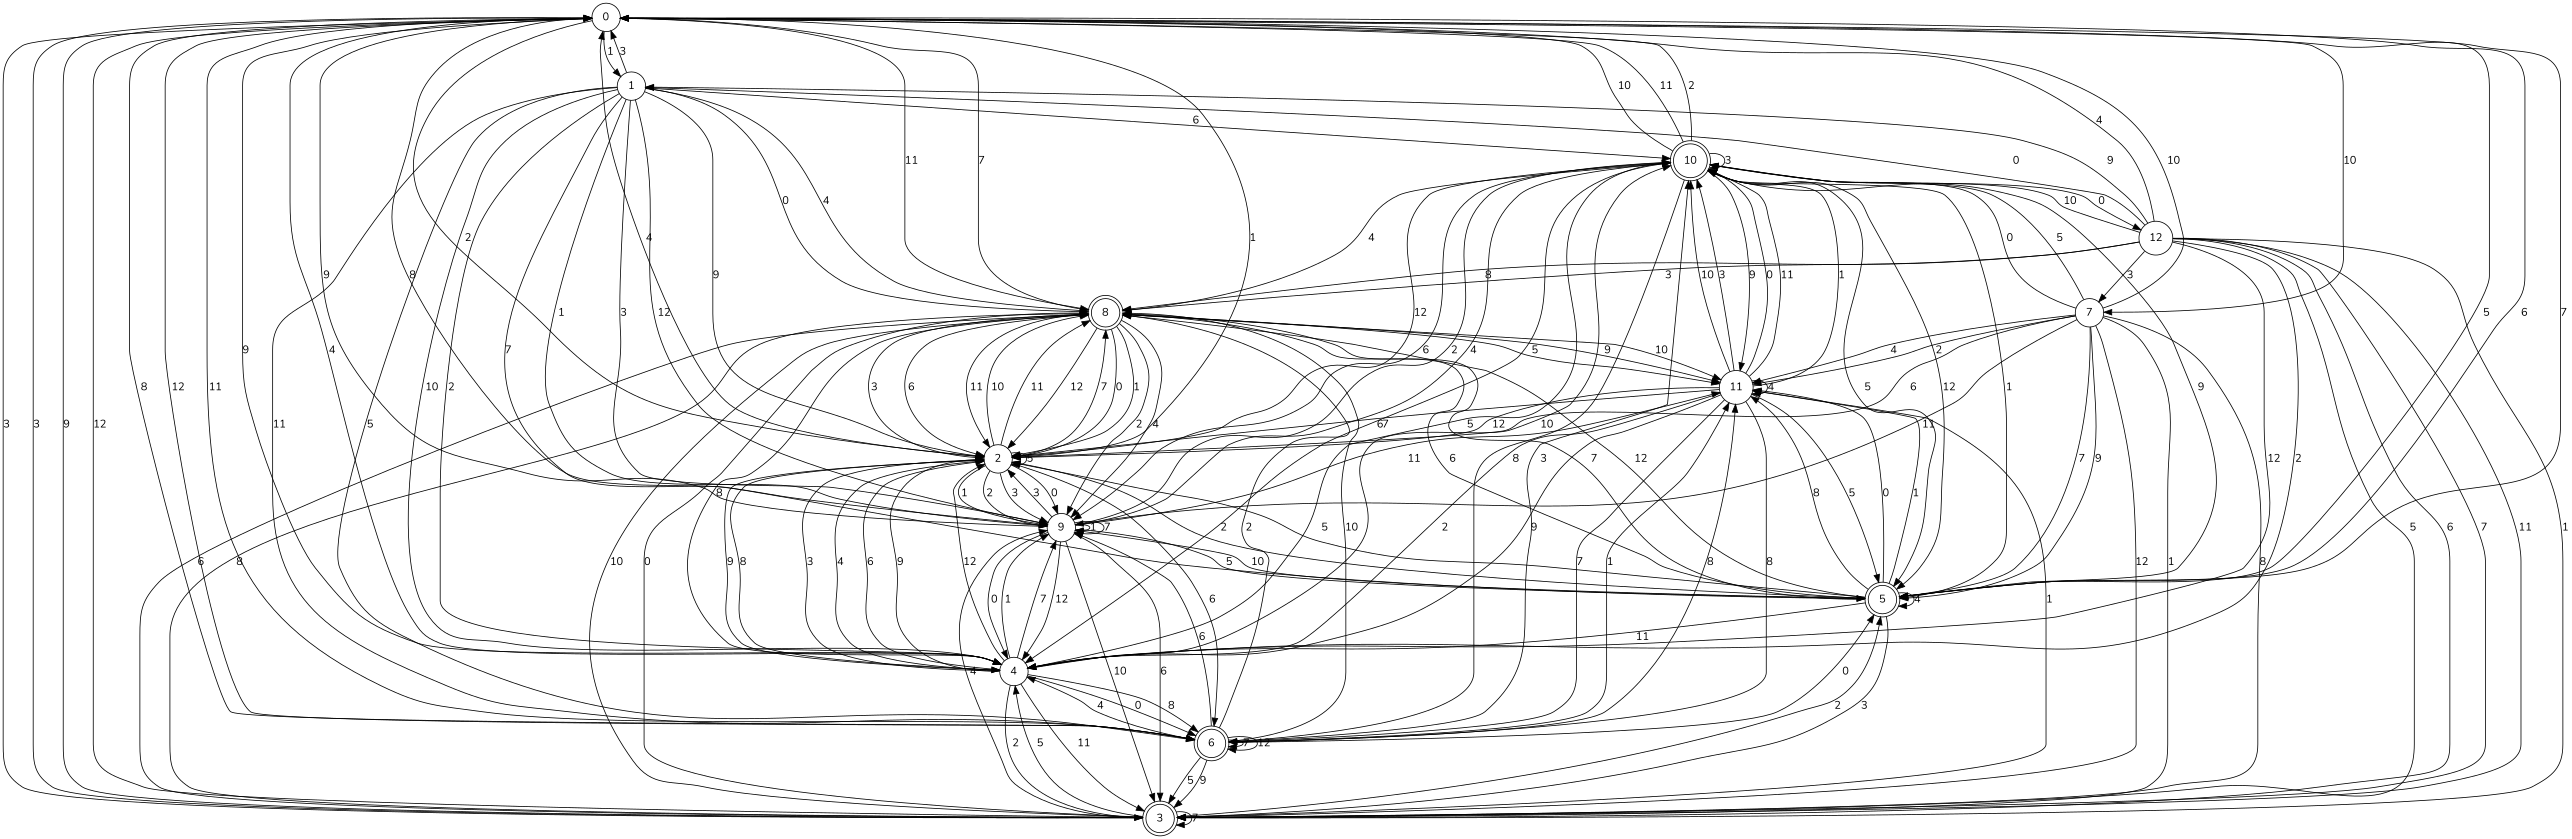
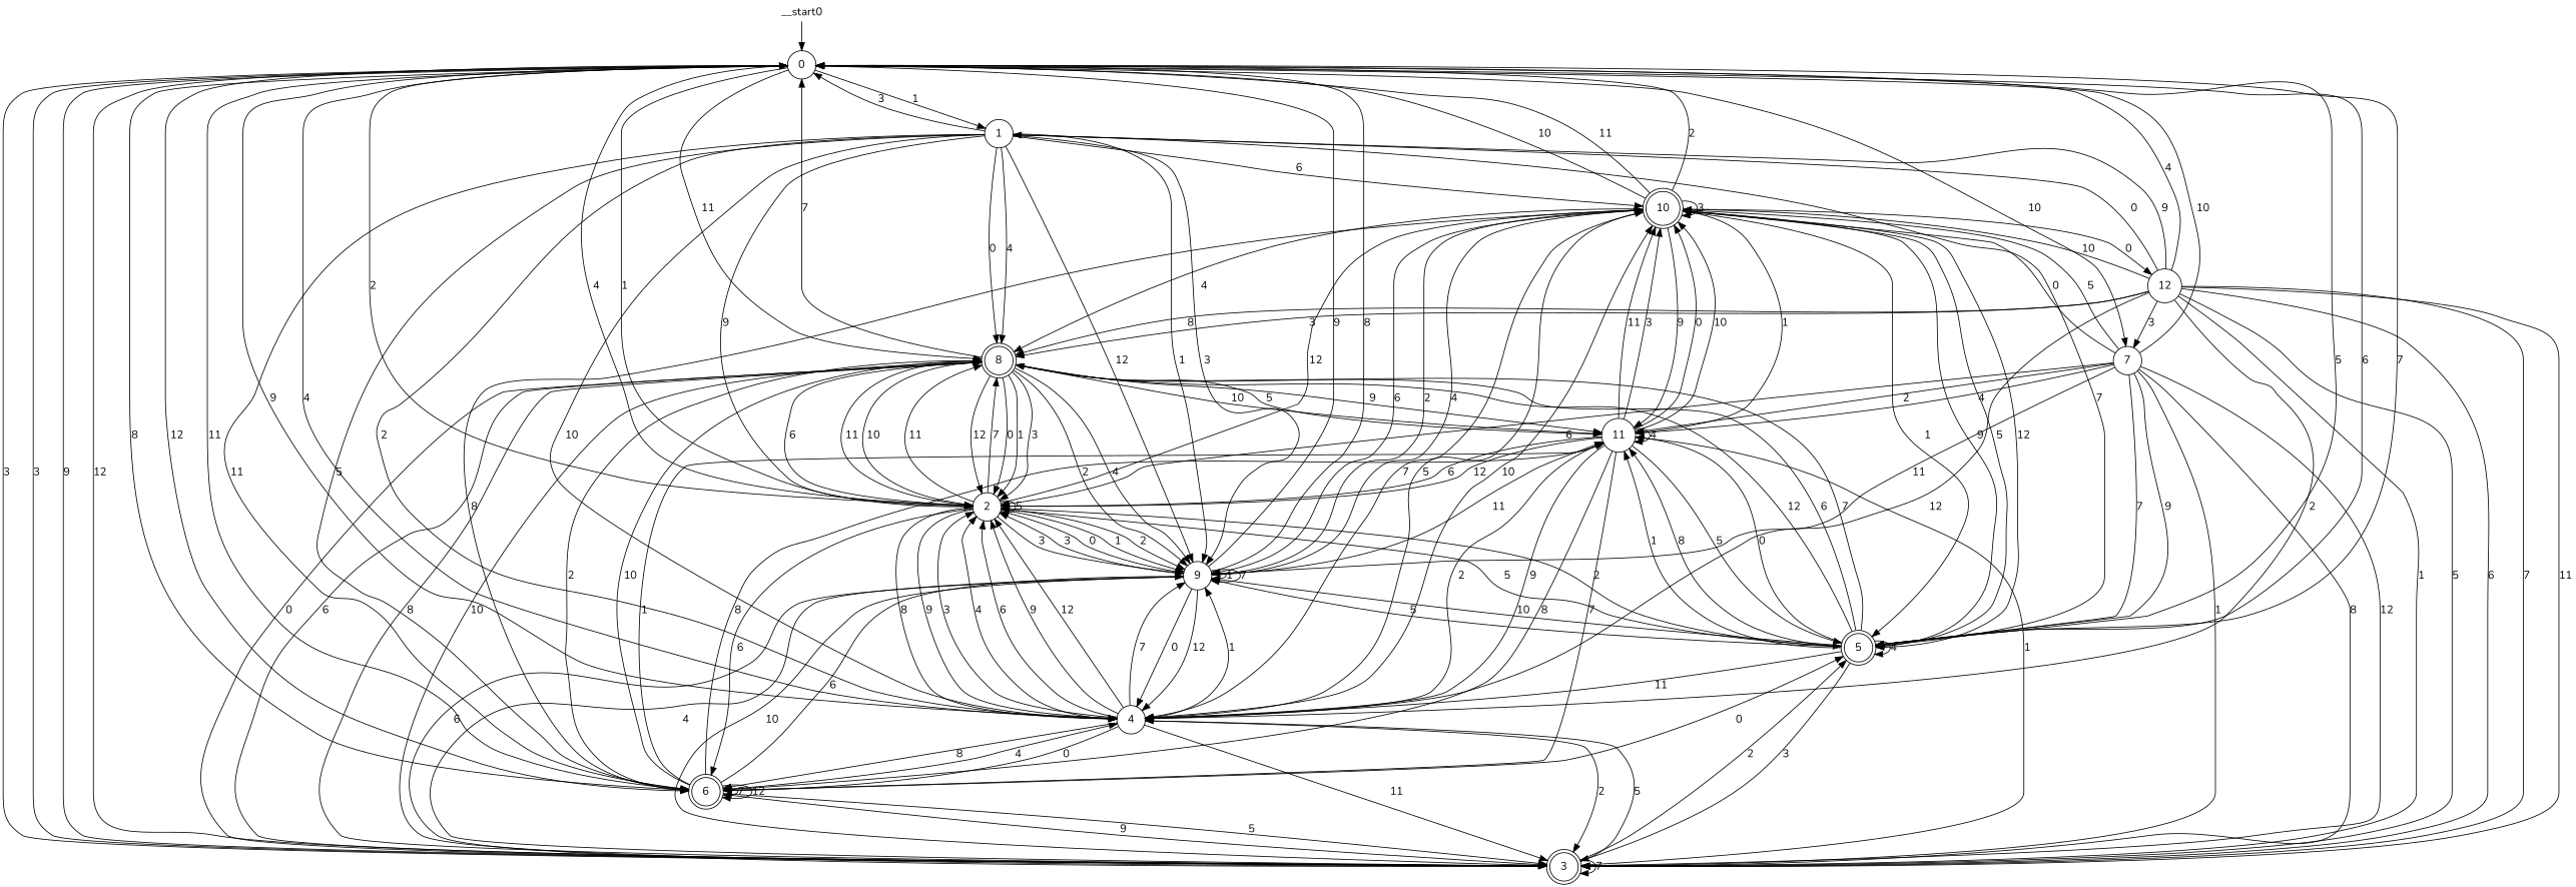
  digraph {
    fontname=Nunito
    node [fontname=Nunito shape=circle]
    edge [fontname=Nunito]
    n1 [label=0]
    n2 [label=1]
    n3 [label=2]
    n4 [label=3 shape=doublecircle]
    n5 [label=4]
    n6 [label=5 shape=doublecircle]
    n7 [label=6 shape=doublecircle]
    n8 [label=7]
    n9 [label=8 shape=doublecircle]
    n10 [label=9]
    n11 [label=10 shape=doublecircle]
    n12 [label=11]
    n13 [label=12]
+   __start0 [height=0 shape=none width=0]
    n1 -> n2 [label=1]
    n1 -> n3 [label=1]
    n1 -> n3 [label=2]
    n1 -> n4 [label=3]
    n1 -> n5 [label=4]
    n1 -> n5 [label=9]
    n1 -> n6 [label=5]
    n1 -> n6 [label=6]
    n1 -> n6 [label=7]
    n1 -> n7 [label=8]
    n1 -> n7 [label=12]
    n1 -> n8 [label=10]
    n1 -> n9 [label=11]
    n2 -> n1 [label=3]
    n2 -> n3 [label=9]
    n2 -> n5 [label=2]
    n2 -> n5 [label=10]
    n2 -> n6 [label=7]
    n2 -> n7 [label=5]
    n2 -> n7 [label=11]
    n2 -> n9 [label=0]
    n2 -> n9 [label=4]
    n2 -> n10 [label=1]
    n2 -> n10 [label=3]
    n2 -> n10 [label=12]
    n2 -> n11 [label=6]
    n3 -> n1 [label=4]
    n3 -> n3 [label=5]
    n3 -> n5 [label=8]
    n3 -> n5 [label=9]
    n3 -> n7 [label=6]
    n3 -> n9 [label=7]
    n3 -> n9 [label=10]
    n3 -> n9 [label=11]
    n3 -> n10 [label=0]
    n3 -> n10 [label=1]
    n3 -> n10 [label=2]
    n3 -> n10 [label=3]
    n3 -> n11 [label=12]
    n4 -> n1 [label=3]
    n4 -> n1 [label=9]
    n4 -> n1 [label=12]
    n4 -> n4 [label=7]
    n4 -> n5 [label=5]
    n4 -> n6 [label=2]
    n4 -> n9 [label=0]
    n4 -> n9 [label=6]
    n4 -> n9 [label=8]
    n4 -> n9 [label=10]
    n4 -> n10 [label=4]
    n4 -> n12 [label=1]
    n5 -> n3 [label=3]
    n5 -> n3 [label=4]
    n5 -> n3 [label=6]
    n5 -> n3 [label=9]
    n5 -> n3 [label=12]
    n5 -> n4 [label=2]
    n5 -> n4 [label=11]
    n5 -> n7 [label=0]
    n5 -> n7 [label=8]
    n5 -> n10 [label=1]
    n5 -> n10 [label=7]
    n5 -> n11 [label=5]
    n5 -> n11 [label=10]
    n6 -> n3 [label=2]
    n6 -> n3 [label=5]
    n6 -> n4 [label=3]
    n6 -> n5 [label=11]
    n6 -> n6 [label=4]
    n6 -> n9 [label=6]
    n6 -> n9 [label=7]
    n6 -> n9 [label=12]
    n6 -> n10 [label=10]
    n6 -> n11 [label=9]
    n6 -> n12 [label=0]
    n6 -> n12 [label=1]
    n6 -> n12 [label=8]
    n7 -> n1 [label=11]
    n7 -> n4 [label=5]
    n7 -> n4 [label=9]
    n7 -> n5 [label=4]
    n7 -> n6 [label=0]
    n7 -> n7 [label=7]
    n7 -> n7 [label=12]
    n7 -> n9 [label=2]
    n7 -> n9 [label=10]
    n7 -> n10 [label=6]
-   n7 -> n11 [label=3]
    n7 -> n12 [label=1]
    n7 -> n12 [label=8]
    n8 -> n1 [label=10]
    n8 -> n3 [label=6]
    n8 -> n4 [label=1]
    n8 -> n4 [label=8]
    n8 -> n4 [label=12]
    n8 -> n6 [label=7]
    n8 -> n6 [label=9]
    n8 -> n10 [label=11]
    n8 -> n11 [label=0]
    n8 -> n11 [label=5]
    n8 -> n12 [label=2]
    n8 -> n12 [label=4]
    n9 -> n1 [label=7]
    n9 -> n3 [label=0]
    n9 -> n3 [label=1]
    n9 -> n3 [label=3]
    n9 -> n3 [label=6]
    n9 -> n3 [label=11]
    n9 -> n3 [label=12]
-   n9 -> n5 [label=8]
    n9 -> n10 [label=2]
    n9 -> n10 [label=4]
    n9 -> n12 [label=5]
    n9 -> n12 [label=9]
    n9 -> n12 [label=10]
    n10 -> n1 [label=8]
    n10 -> n1 [label=9]
    n10 -> n3 [label=3]
    n10 -> n4 [label=6]
    n10 -> n4 [label=10]
    n10 -> n5 [label=0]
    n10 -> n5 [label=12]
    n10 -> n6 [label=5]
    n10 -> n10 [label=1]
    n10 -> n10 [label=7]
    n10 -> n11 [label=2]
    n10 -> n11 [label=4]
    n10 -> n12 [label=11]
    n11 -> n1 [label=2]
    n11 -> n1 [label=10]
    n11 -> n1 [label=11]
    n11 -> n5 [label=7]
    n11 -> n6 [label=1]
    n11 -> n6 [label=5]
    n11 -> n6 [label=12]
    n11 -> n7 [label=8]
    n11 -> n9 [label=4]
    n11 -> n10 [label=6]
    n11 -> n11 [label=3]
    n11 -> n12 [label=9]
    n11 -> n13 [label=0]
    n12 -> n3 [label=6]
    n12 -> n3 [label=12]
    n12 -> n5 [label=2]
    n12 -> n5 [label=9]
    n12 -> n6 [label=5]
    n12 -> n7 [label=7]
    n12 -> n7 [label=8]
    n12 -> n11 [label=0]
    n12 -> n11 [label=1]
    n12 -> n11 [label=3]
    n12 -> n11 [label=10]
    n12 -> n11 [label=11]
    n12 -> n12 [label=4]
    n13 -> n1 [label=4]
    n13 -> n2 [label=0]
    n13 -> n2 [label=9]
    n13 -> n4 [label=1]
    n13 -> n4 [label=5]
    n13 -> n4 [label=6]
    n13 -> n4 [label=7]
    n13 -> n4 [label=11]
    n13 -> n5 [label=2]
    n13 -> n5 [label=12]
    n13 -> n8 [label=3]
    n13 -> n9 [label=3]
    n13 -> n9 [label=8]
    n13 -> n11 [label=10]
+   __start0 -> n1
  }
